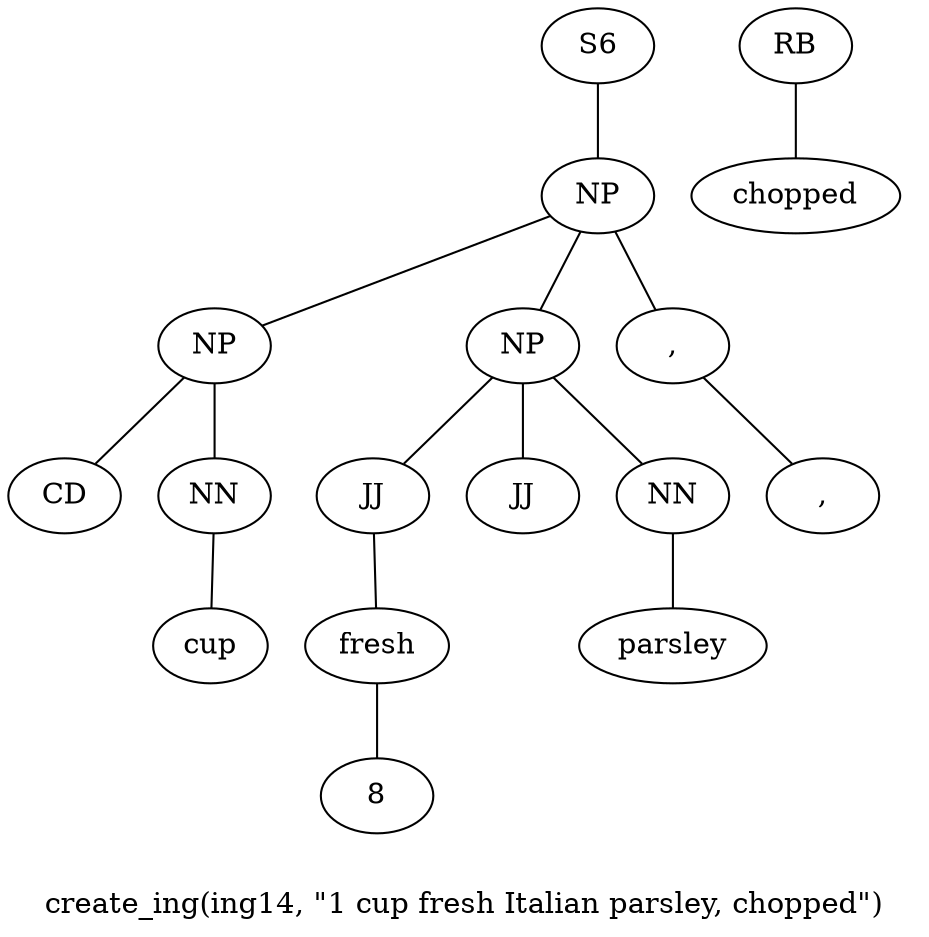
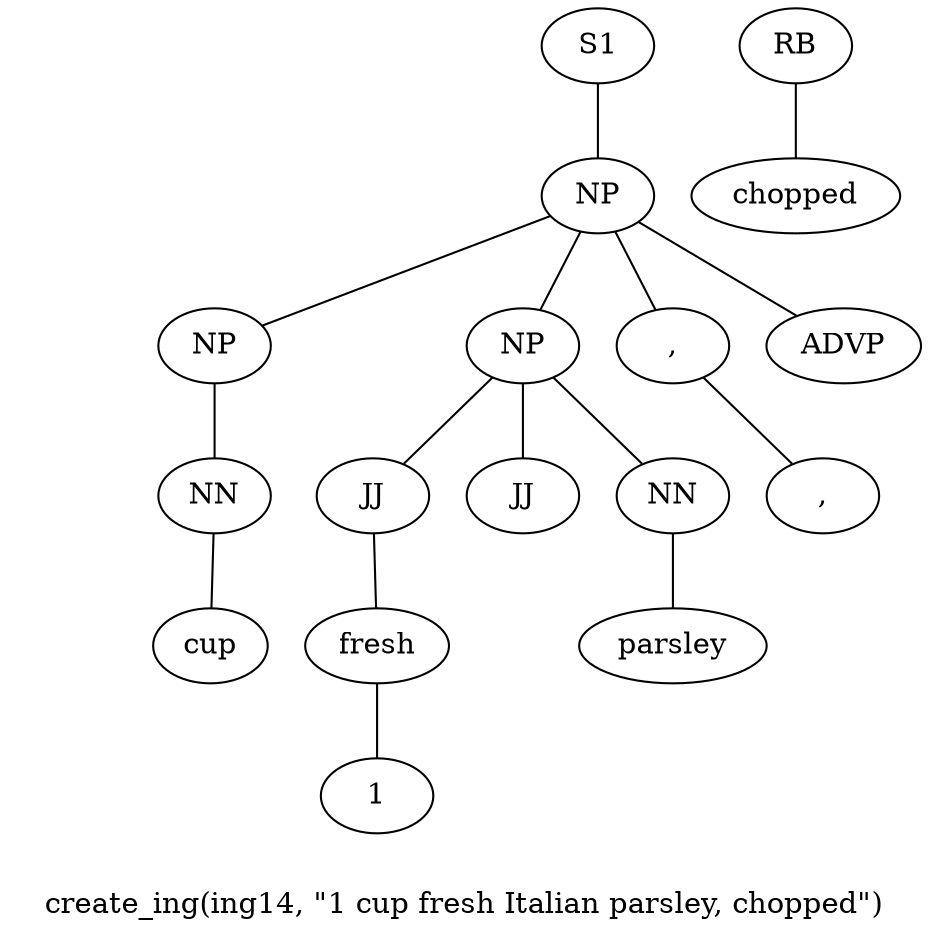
  graph {
    label="create_ing(ing14, \"1 cup fresh Italian parsley, chopped\")"
-   n1 [label=S6]
+   n1 [label=S1]
    n2 [label=NP]
    n3 [label=NP]
    n4 [label=NP]
    n5 [label=","]
-   n7 [label=CD]
+   n6 [label=ADVP]
    n8 [label=NN]
    n9 [label=JJ]
    n10 [label=JJ]
    n11 [label=NN]
    n12 [label=","]
    n13 [label=cup]
-   n14 [label=8]
+   n14 [label=1]
    n15 [label=fresh]
    n16 [label=parsley]
    n17 [label=RB]
    n18 [label=chopped]
    n1 -- n2
    n2 -- n3
    n2 -- n4
    n2 -- n5
-   n3 -- n7
+   n2 -- n6
    n3 -- n8
    n4 -- n9
    n4 -- n10
    n4 -- n11
    n5 -- n12
    n8 -- n13
    n9 -- n15
    n11 -- n16
    n15 -- n14
    n17 -- n18
  }
